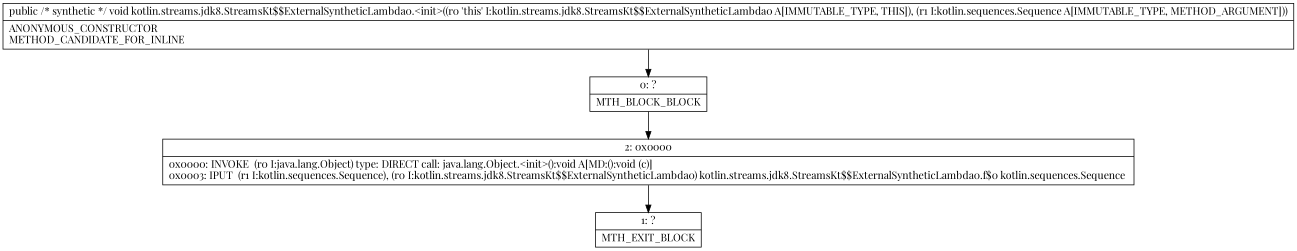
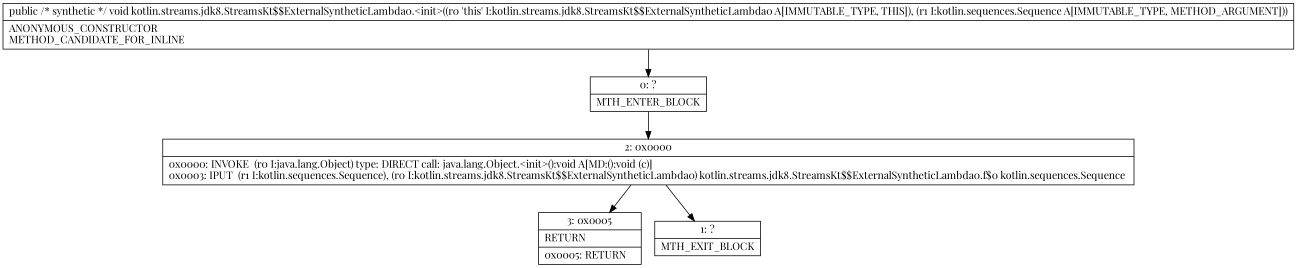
  digraph {
    fontname="Playfair Display"
    node [fontname="Playfair Display" shape=record]
    edge [fontname="Playfair Display"]
-   n1 [label="{0\:\ ?|MTH_BLOCK_BLOCK\l}"]
+   n1 [label="{0\:\ ?|MTH_ENTER_BLOCK\l}"]
    n2 [label="{2\:\ 0x0000|0x0000: INVOKE  (r0 I:java.lang.Object) type: DIRECT call: java.lang.Object.\<init\>():void A[MD:():void (c)]\l0x0003: IPUT  (r1 I:kotlin.sequences.Sequence), (r0 I:kotlin.streams.jdk8.StreamsKt$$ExternalSyntheticLambda0) kotlin.streams.jdk8.StreamsKt$$ExternalSyntheticLambda0.f$0 kotlin.sequences.Sequence \l}"]
+   n3 [label="{3\:\ 0x0005|RETURN\l|0x0005: RETURN   \l}"]
    n4 [label="{1\:\ ?|MTH_EXIT_BLOCK\l}"]
    n5 [label="{public \/* synthetic *\/ void kotlin.streams.jdk8.StreamsKt$$ExternalSyntheticLambda0.\<init\>((r0 'this' I:kotlin.streams.jdk8.StreamsKt$$ExternalSyntheticLambda0 A[IMMUTABLE_TYPE, THIS]), (r1 I:kotlin.sequences.Sequence A[IMMUTABLE_TYPE, METHOD_ARGUMENT]))  | ANONYMOUS_CONSTRUCTOR\lMETHOD_CANDIDATE_FOR_INLINE\l}"]
    n1 -> n2
+   n2 -> n3
    n2 -> n4
    n5 -> n1
  }
